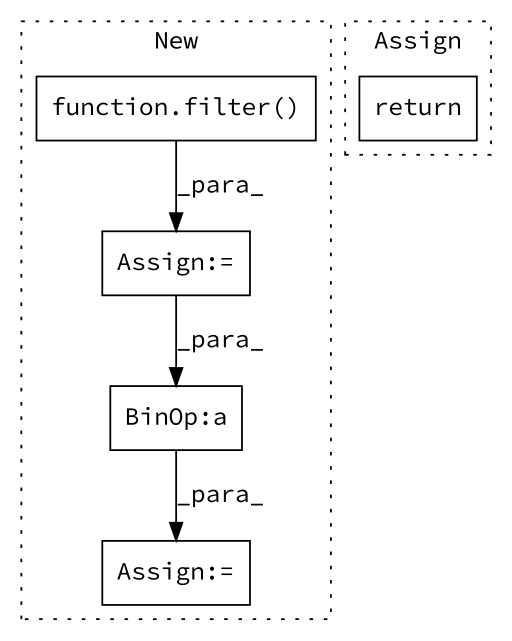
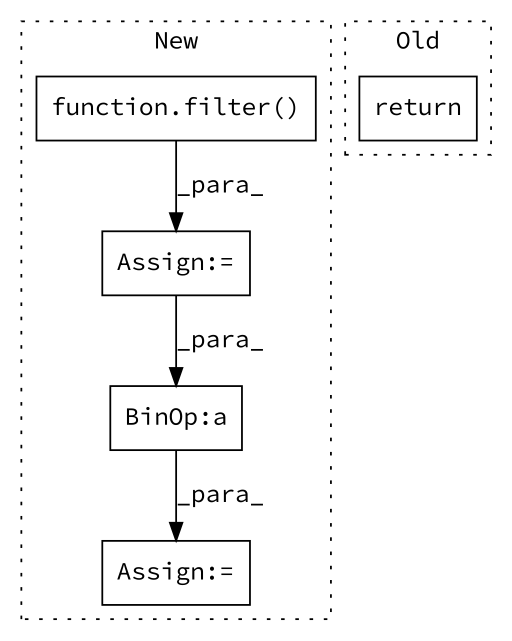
  digraph {
    fontname="Source Code Pro"
    node [a=68 l=3 shape=box fontname="Source Code Pro"]
    edge [fontname="Source Code Pro"]
    n1 [a=75 l="7,1" label="function.filter()" s="4363,4448"]
    n2 [label="Assign:=" s=4748]
    n3 [label="Assign:=" s=4688]
    n4 [a=82 l=11 label="BinOp:a" s=4771]
    n5 [a=93 l=7 label=return s=2441]
    subgraph cluster_1 {
      label=New
      style=dotted
      n1
      n2
      n3
      n4
    }
    subgraph cluster_2 {
-     label=Assign
+     label=Old
      style=dotted
      n5
    }
    n1 -> n3 [label=_para_]
    n3 -> n4 [label=_para_]
    n4 -> n2 [label=_para_]
  }
